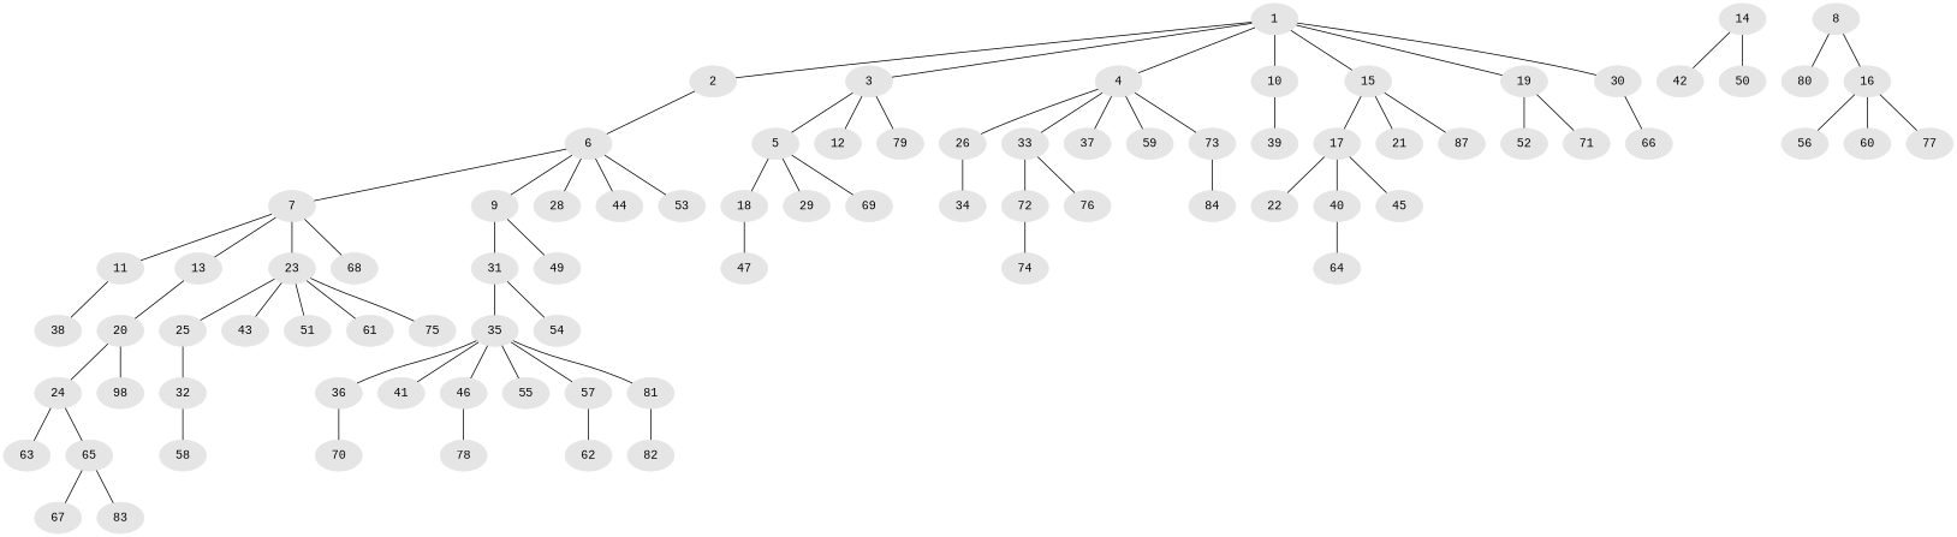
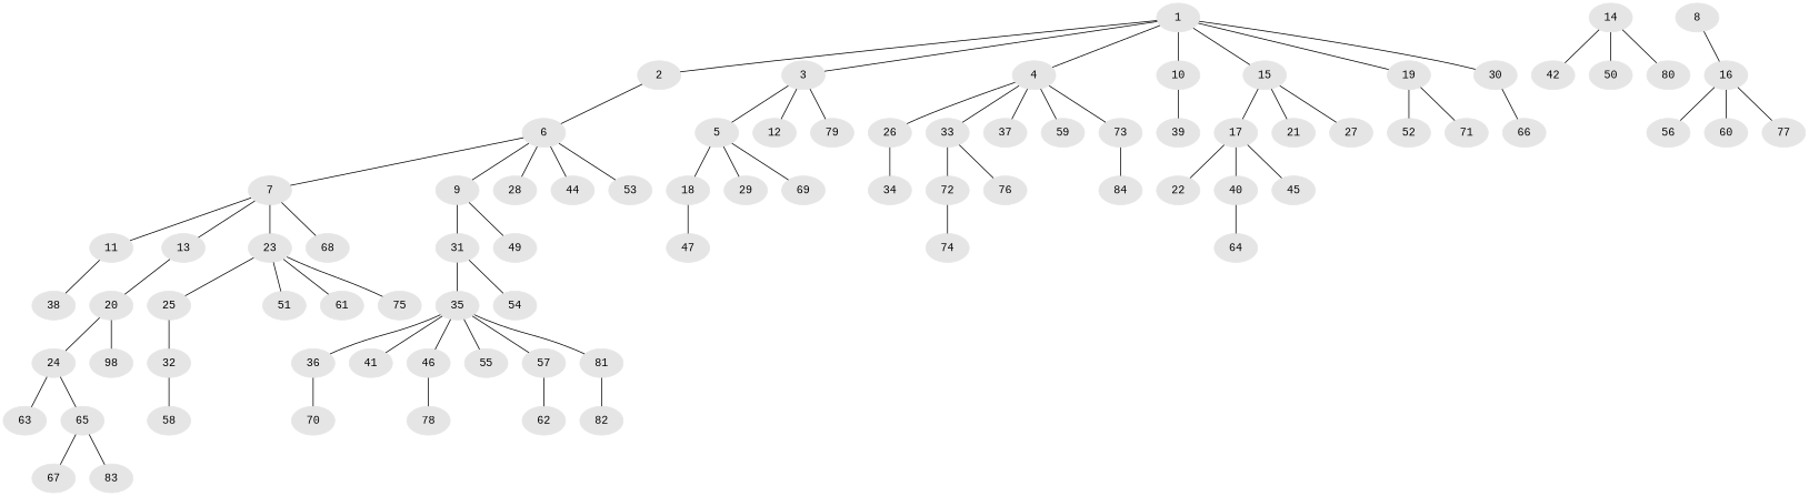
  graph {
    fontname="Liberation Mono"
    node [color=gray90 fontname="Liberation Mono" style=filled]
    edge [fontname="Liberation Mono"]
    1
    2
    3
    4
    10
    15
    19
    30
    6
    5
    12
    79
    26
    33
    37
    59
    73
    39
    17
    21
-   27 [label=87]
+   27
    52
    71
    66
    7
    9
    28
    44
    53
    14
    42
    50
    80
    18
    29
    69
    8
    16
    34
    72
    76
    84
    47
    11
    13
    23
    68
    31
    49
    38
    20
    25
-   43
    51
    61
    75
    56
    60
    77
    35
    54
    24
    n63 [label=98]
    22
    40
    45
    64
    63
    65
    32
    67
    83
    58
    36
    41
    46
    55
    57
    81
    74
    70
    78
    62
    82
    1 -- 2
    1 -- 3
    1 -- 4
    1 -- 10
    1 -- 15
    1 -- 19
    1 -- 30
    2 -- 6
    3 -- 5
    3 -- 12
    3 -- 79
    4 -- 26
    4 -- 33
    4 -- 37
    4 -- 59
    4 -- 73
    10 -- 39
    15 -- 17
    15 -- 21
    15 -- 27
    19 -- 52
    19 -- 71
    30 -- 66
    6 -- 7
    6 -- 9
    6 -- 28
    6 -- 44
    6 -- 53
    5 -- 18
    5 -- 29
    5 -- 69
    26 -- 34
    33 -- 72
    33 -- 76
    73 -- 84
    17 -- 22
    17 -- 40
    17 -- 45
    7 -- 11
    7 -- 13
    7 -- 23
    7 -- 68
    9 -- 31
    9 -- 49
    14 -- 42
    14 -- 50
-   8 -- 80
+   14 -- 80
    18 -- 47
    8 -- 16
    16 -- 56
    16 -- 60
    16 -- 77
    72 -- 74
    11 -- 38
    13 -- 20
    23 -- 25
-   23 -- 43
    23 -- 51
    23 -- 61
    23 -- 75
    31 -- 35
    31 -- 54
    20 -- 24
    20 -- n63
    25 -- 32
    35 -- 36
    35 -- 41
    35 -- 46
    35 -- 55
    35 -- 57
    35 -- 81
    24 -- 63
    24 -- 65
    40 -- 64
    65 -- 67
    65 -- 83
    32 -- 58
    36 -- 70
    46 -- 78
    57 -- 62
    81 -- 82
  }
